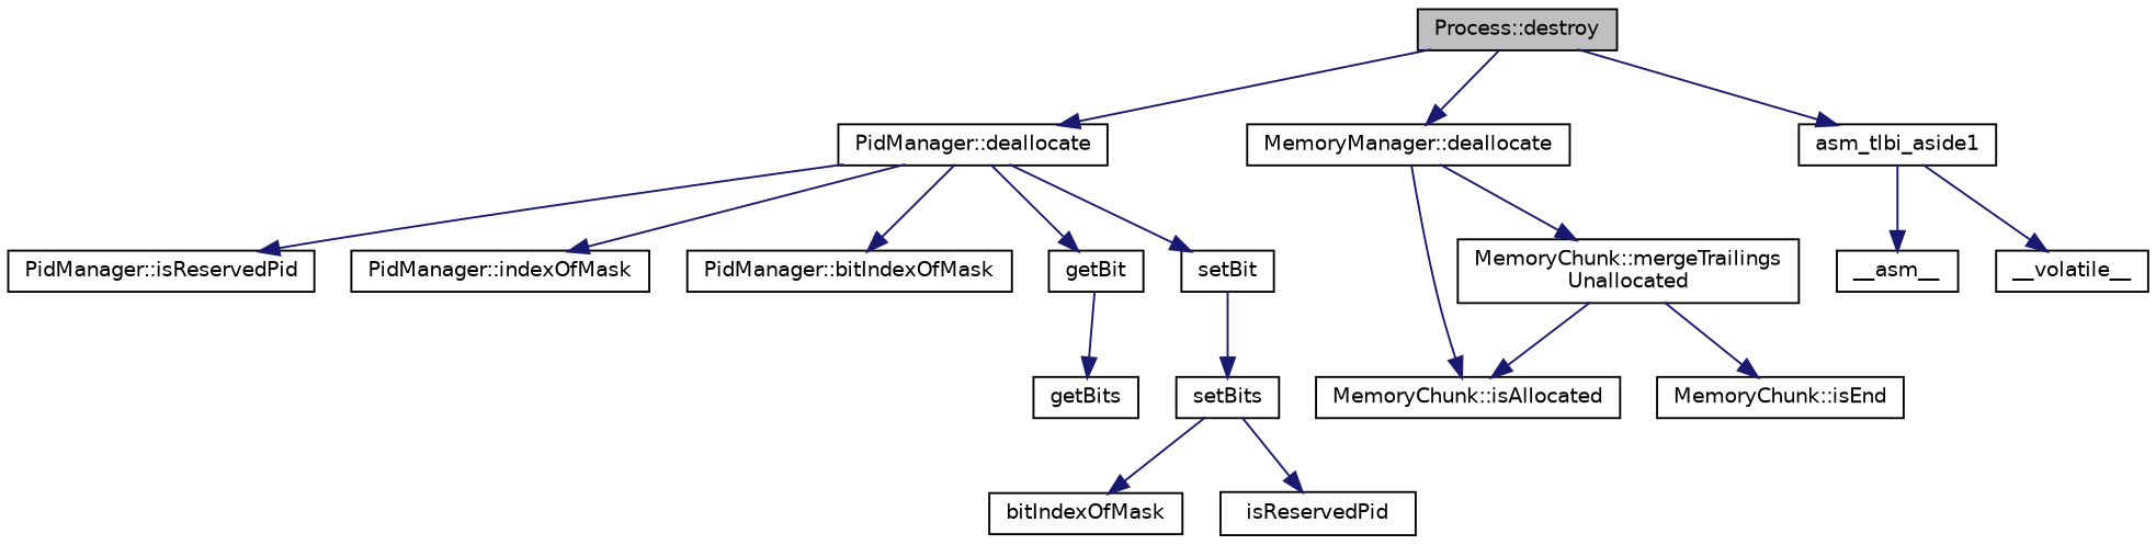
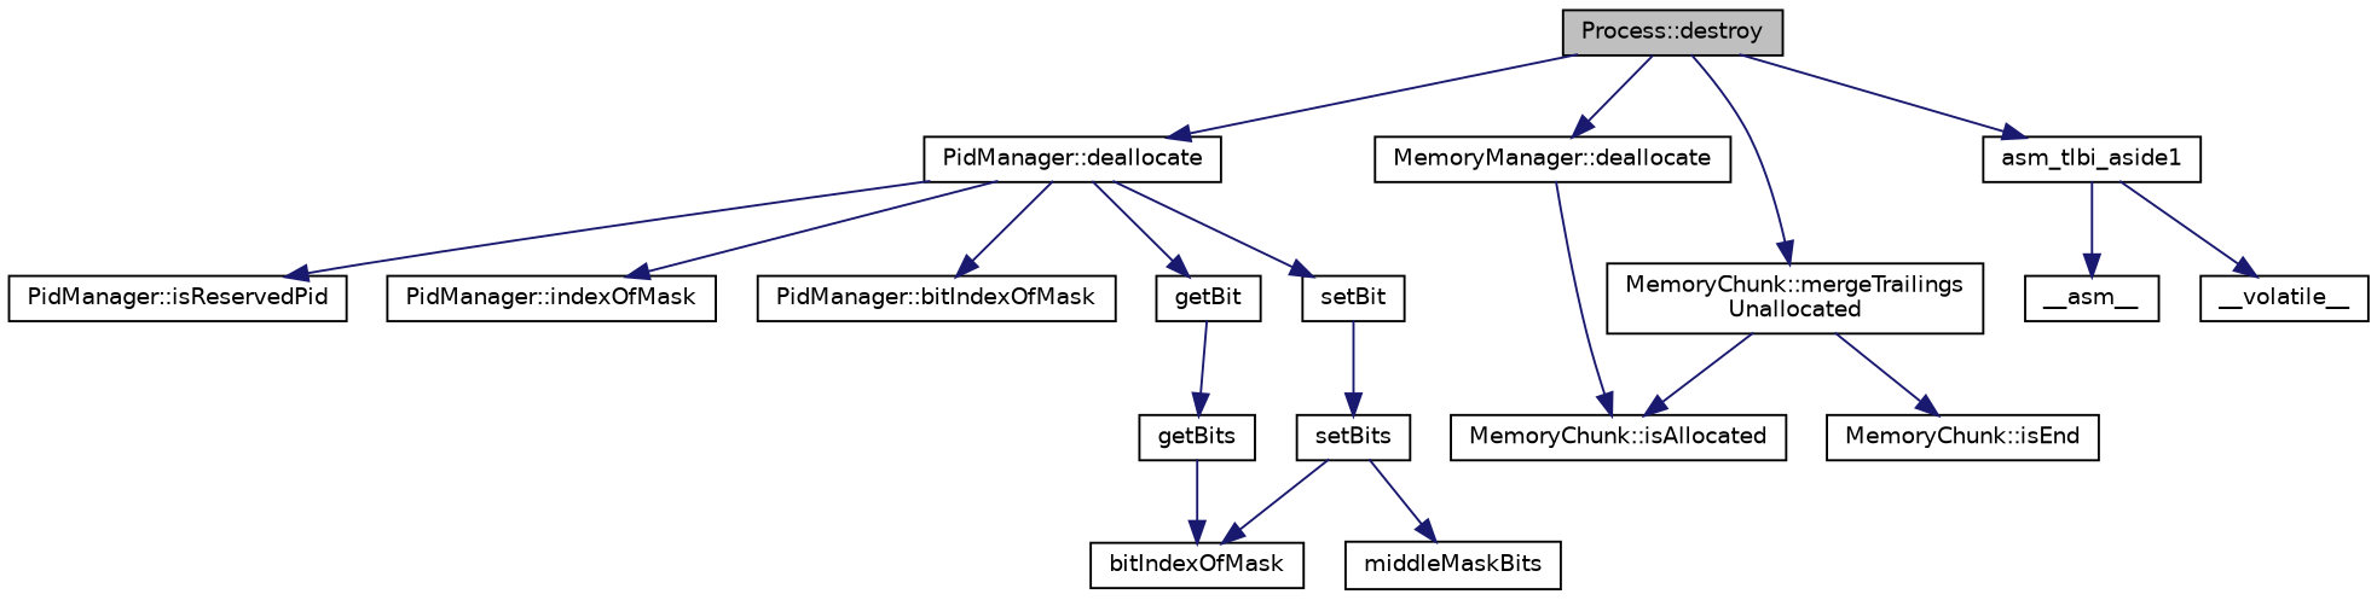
  digraph {
    rankdir=TB
    node [color=black fillcolor=white fontname=Helvetica fontsize=10 shape=record style=filled]
    edge [color=midnightblue fontname=Helvetica fontsize=10 labelfontname=Helvetica labelfontsize=10 style=solid]
    n1 [fillcolor=grey75 fontcolor=black height=0.2 label="Process::destroy" width=0.4]
    n2 [height=0.2 label="PidManager::deallocate" width=0.4]
    n3 [height=0.2 label="MemoryManager::deallocate" width=0.4]
    n4 [height=0.2 label=asm_tlbi_aside1 width=0.4]
    n5 [height=0.2 label="PidManager::isReservedPid" width=0.4]
    n6 [height=0.2 label="PidManager::indexOfMask" width=0.4]
    n7 [height=0.2 label="PidManager::bitIndexOfMask" width=0.4]
    n8 [height=0.2 label=getBit width=0.4]
    n9 [height=0.2 label=setBit width=0.4]
    n10 [height=0.2 label="MemoryChunk::isAllocated" width=0.4]
    n11 [height=0.2 label="MemoryChunk::mergeTrailings\lUnallocated" width=0.4]
    n12 [height=0.2 label=__asm__ width=0.4]
    n13 [height=0.2 label=__volatile__ width=0.4]
    n14 [height=0.2 label=getBits width=0.4]
    n15 [height=0.2 label=setBits width=0.4]
    n16 [height=0.2 label=bitIndexOfMask width=0.4]
-   n17 [height=0.2 label=isReservedPid width=0.4]
+   n17 [height=0.2 label=middleMaskBits width=0.4]
    n18 [height=0.2 label="MemoryChunk::isEnd" width=0.4]
    n1 -> n2
    n1 -> n3
    n1 -> n4
    n2 -> n5
    n2 -> n6
    n2 -> n7
    n2 -> n8
    n2 -> n9
    n3 -> n10
-   n3 -> n11
+   n1 -> n11
    n4 -> n12
    n4 -> n13
    n8 -> n14
    n9 -> n15
    n11 -> n10
    n11 -> n18
+   n14 -> n16
    n15 -> n16
    n15 -> n17
  }
